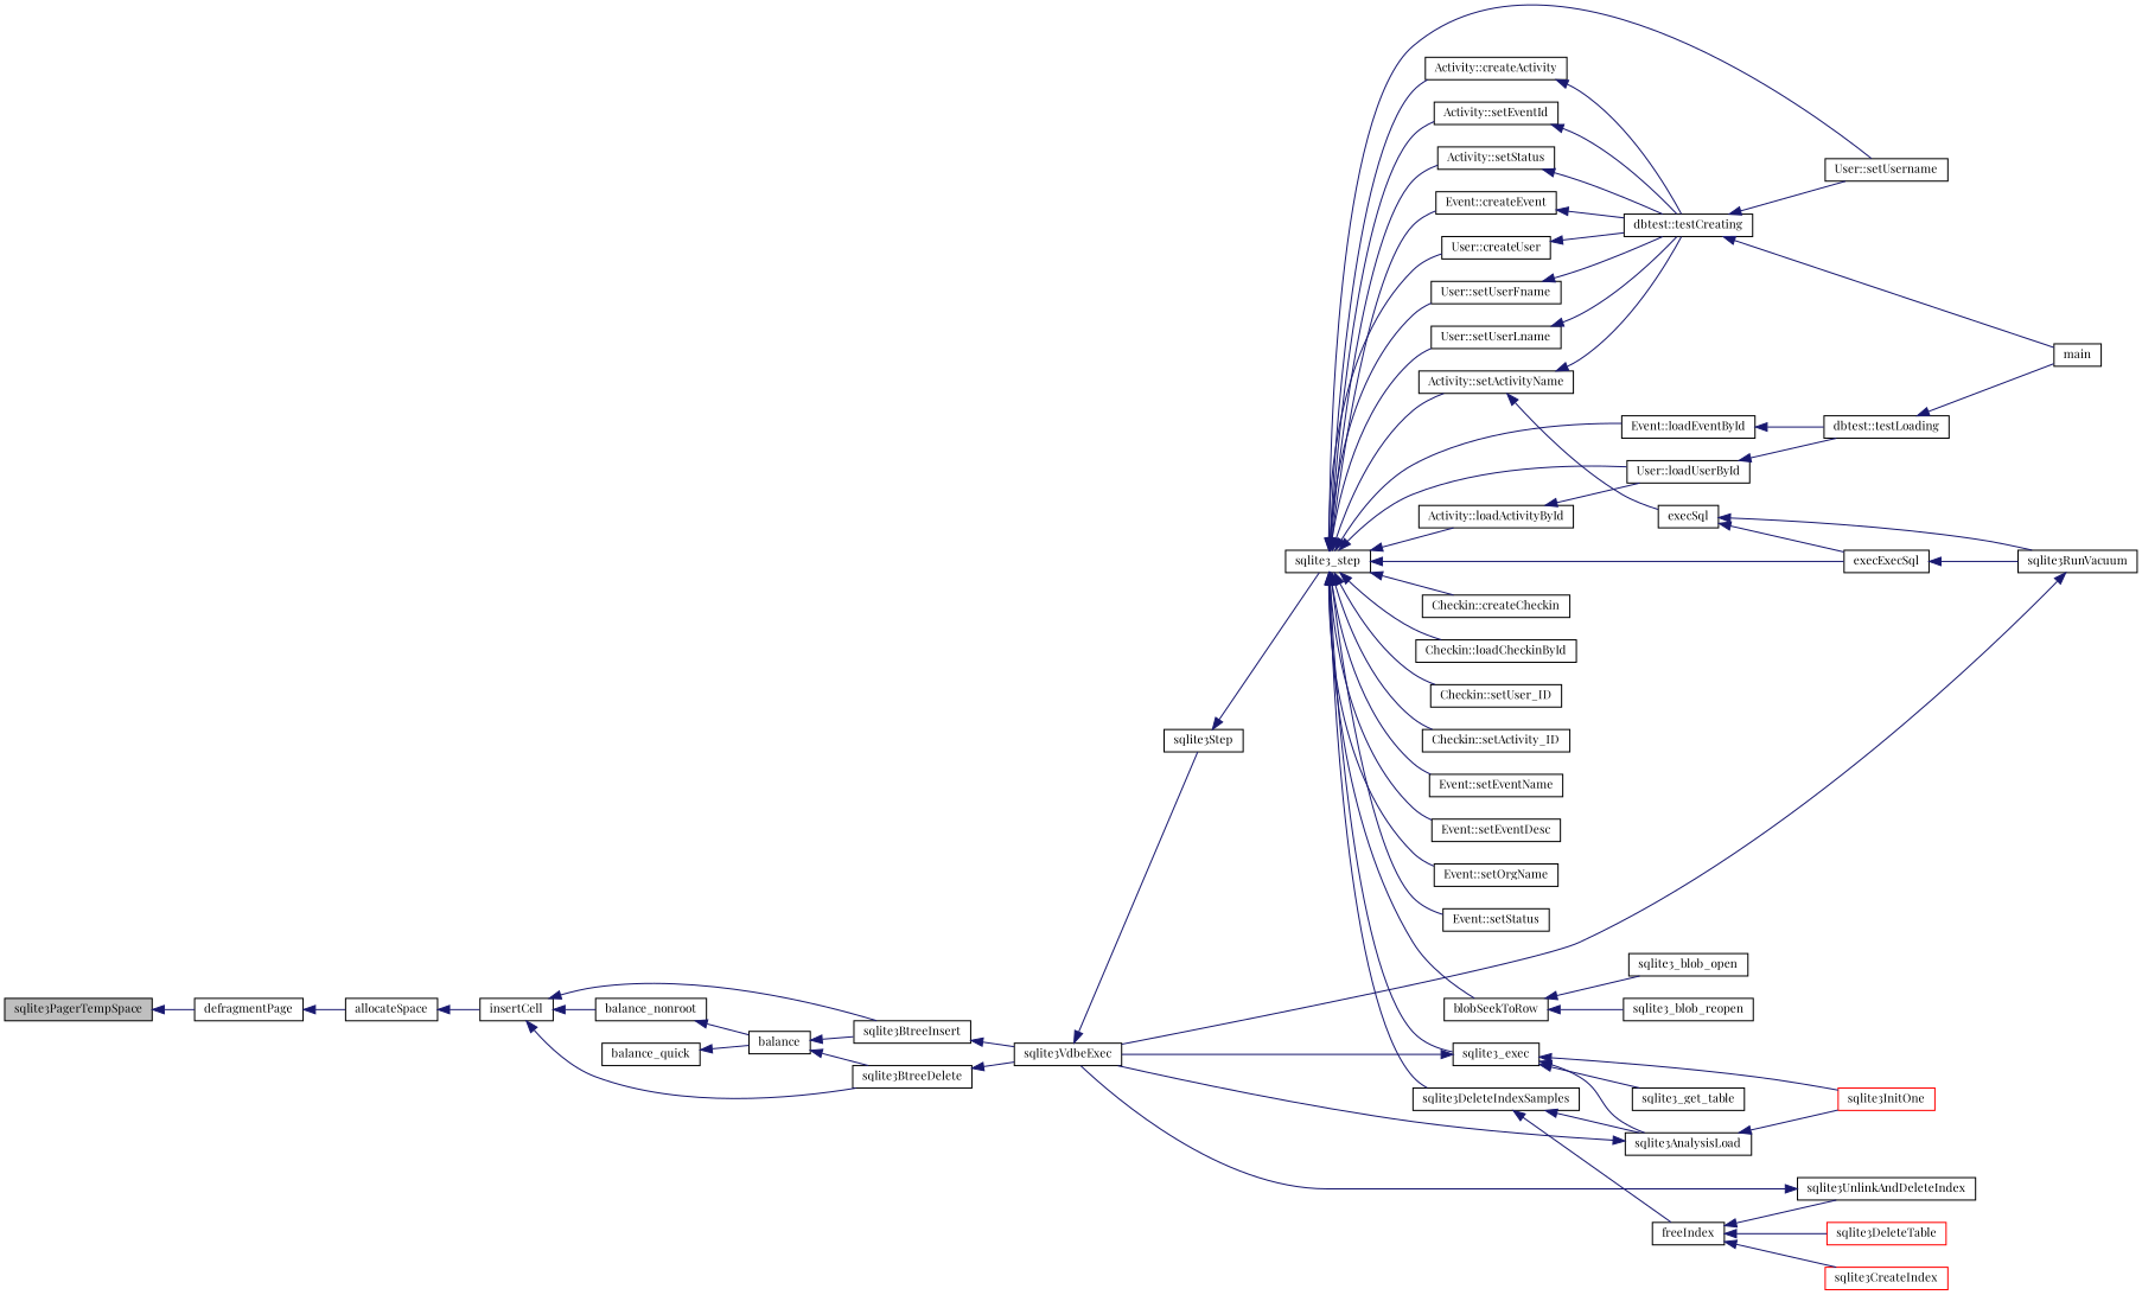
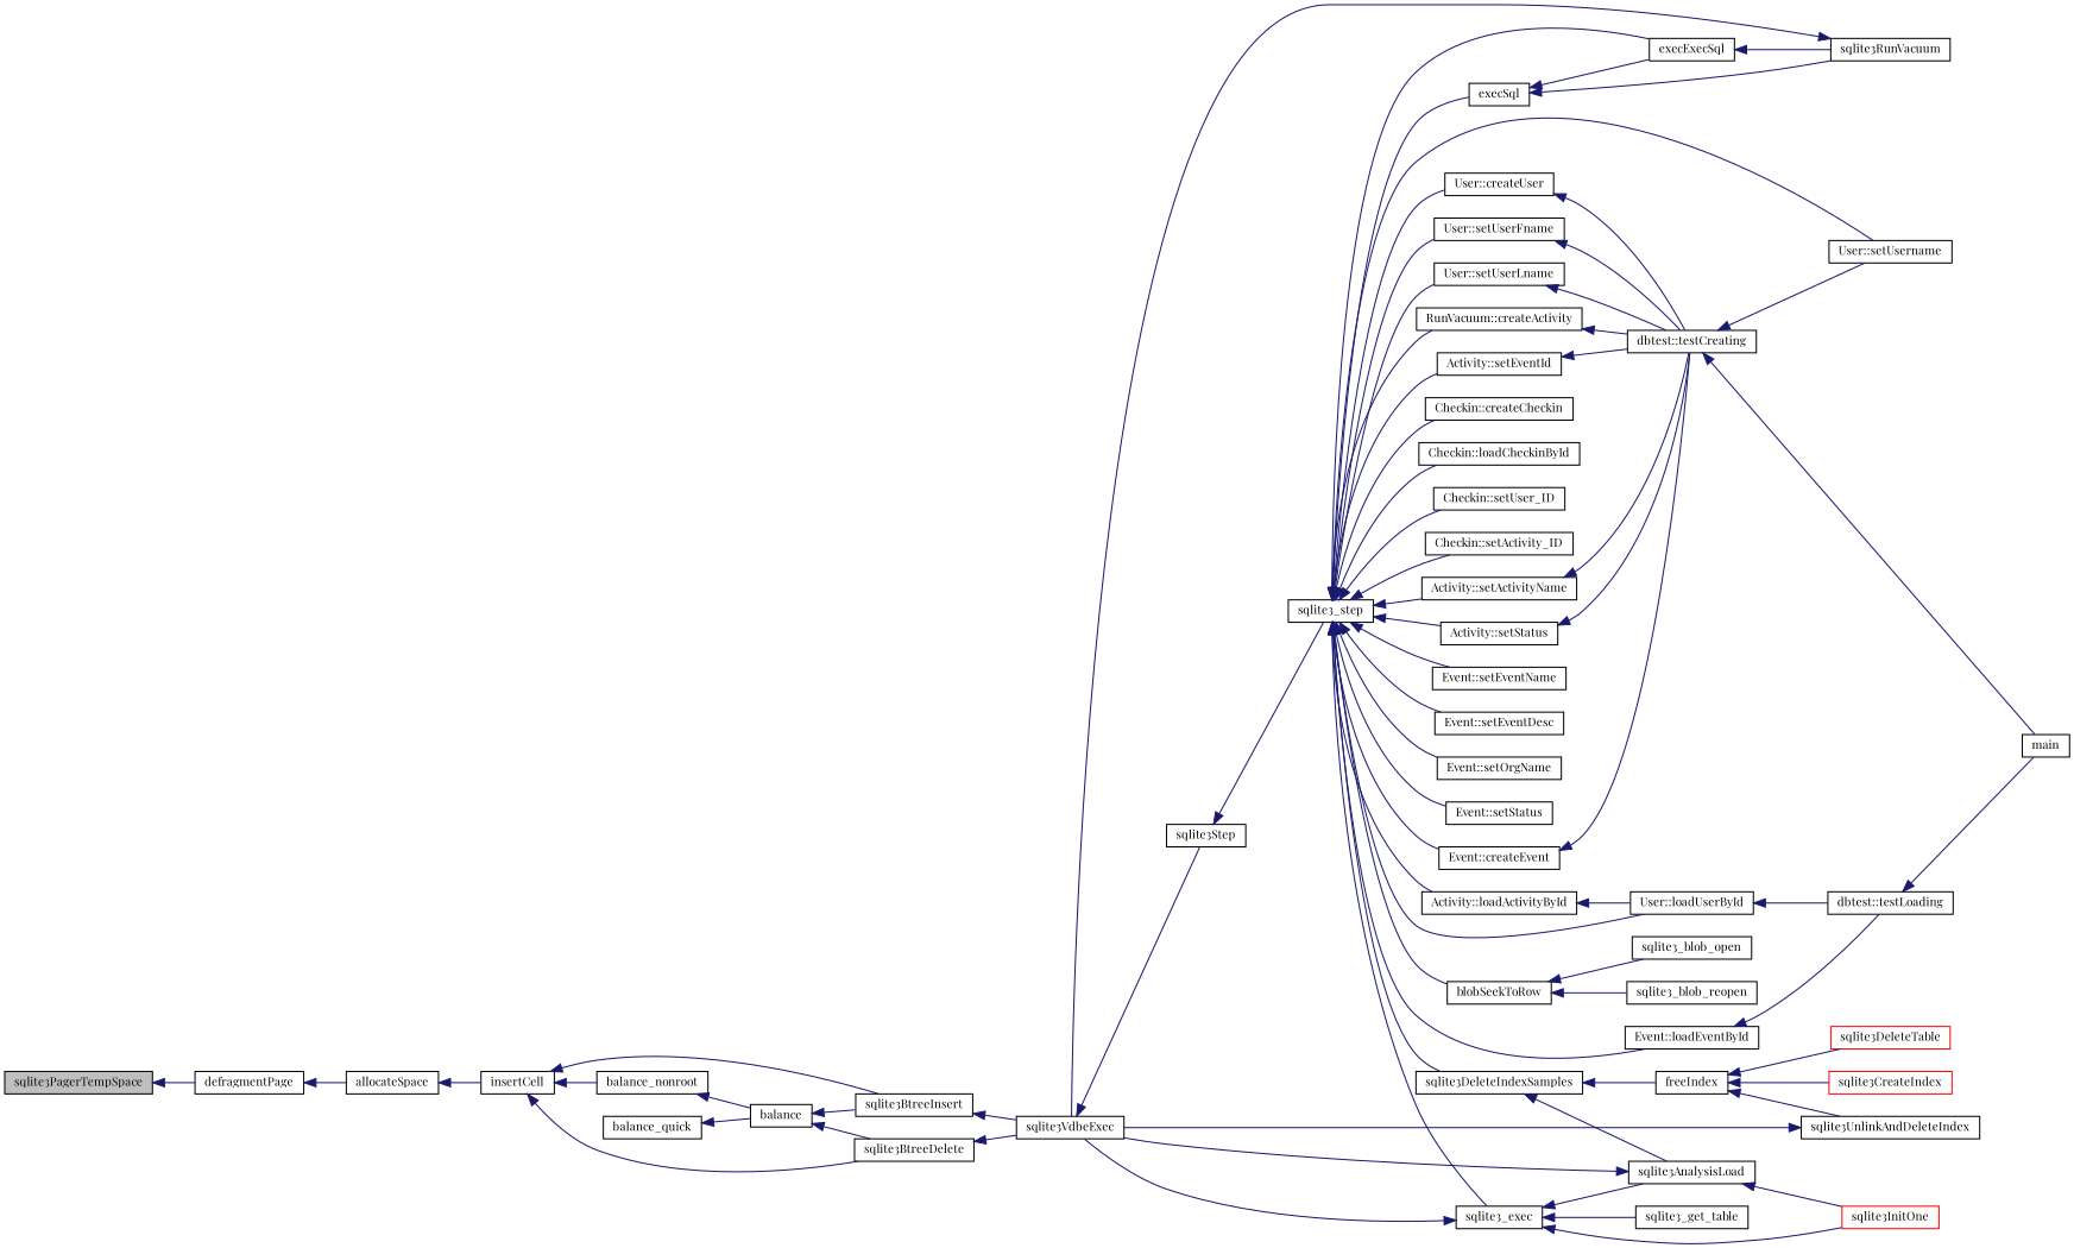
  digraph {
    fontname="Playfair Display"
    rankdir=LR
    node [color=black fillcolor=white fontname="Playfair Display" fontsize=10 shape=record style=filled]
    edge [color=midnightblue dir=back fontname="Playfair Display" fontsize=10 labelfontname=FreeSans labelfontsize=10 style=solid]
    n1 [fillcolor=grey75 fontcolor=black height=0.2 label=sqlite3PagerTempSpace width=0.4]
    n2 [height=0.2 label=defragmentPage width=0.4]
    n3 [height=0.2 label=allocateSpace width=0.4]
    n4 [height=0.2 label=insertCell width=0.4]
    n5 [height=0.2 label=sqlite3BtreeInsert width=0.4]
    n6 [height=0.2 label=sqlite3BtreeDelete width=0.4]
    n7 [height=0.2 label=balance_nonroot width=0.4]
    n8 [height=0.2 label=balance_quick width=0.4]
    n9 [height=0.2 label=balance width=0.4]
    n10 [height=0.2 label=sqlite3VdbeExec width=0.4]
    n11 [height=0.2 label=sqlite3Step width=0.4]
    n12 [height=0.2 label=sqlite3_step width=0.4]
-   n13 [height=0.2 label="Activity::createActivity" width=0.4]
+   n13 [height=0.2 label="RunVacuum::createActivity" width=0.4]
    n14 [height=0.2 label="Activity::loadActivityById" width=0.4]
    n15 [height=0.2 label="Activity::setEventId" width=0.4]
    n16 [height=0.2 label="Activity::setActivityName" width=0.4]
    n17 [height=0.2 label="Activity::setStatus" width=0.4]
    n18 [height=0.2 label="Checkin::createCheckin" width=0.4]
    n19 [height=0.2 label="Checkin::loadCheckinById" width=0.4]
    n20 [height=0.2 label="Checkin::setUser_ID" width=0.4]
    n21 [height=0.2 label="Checkin::setActivity_ID" width=0.4]
    n22 [height=0.2 label="Event::createEvent" width=0.4]
    n23 [height=0.2 label="Event::loadEventById" width=0.4]
    n24 [height=0.2 label="Event::setEventName" width=0.4]
    n25 [height=0.2 label="Event::setEventDesc" width=0.4]
    n26 [height=0.2 label="Event::setOrgName" width=0.4]
    n27 [height=0.2 label="Event::setStatus" width=0.4]
    n28 [height=0.2 label=blobSeekToRow width=0.4]
    n29 [height=0.2 label=sqlite3DeleteIndexSamples width=0.4]
    n30 [height=0.2 label=sqlite3_exec width=0.4]
    n31 [height=0.2 label=execSql width=0.4]
    n32 [height=0.2 label=execExecSql width=0.4]
    n33 [height=0.2 label="User::createUser" width=0.4]
    n34 [height=0.2 label="User::loadUserById" width=0.4]
    n35 [height=0.2 label="User::setUsername" width=0.4]
    n36 [height=0.2 label="User::setUserFname" width=0.4]
    n37 [height=0.2 label="User::setUserLname" width=0.4]
    n38 [height=0.2 label="dbtest::testCreating" width=0.4]
    n39 [height=0.2 label="dbtest::testLoading" width=0.4]
    n40 [height=0.2 label=sqlite3_blob_open width=0.4]
    n41 [height=0.2 label=sqlite3_blob_reopen width=0.4]
    n42 [height=0.2 label=sqlite3AnalysisLoad width=0.4]
    n43 [height=0.2 label=freeIndex width=0.4]
    n44 [color=red height=0.2 label=sqlite3InitOne width=0.4]
    n45 [height=0.2 label=sqlite3_get_table width=0.4]
    n46 [height=0.2 label=sqlite3RunVacuum width=0.4]
    n47 [height=0.2 label=main width=0.4]
    n48 [height=0.2 label=sqlite3UnlinkAndDeleteIndex width=0.4]
    n49 [color=red height=0.2 label=sqlite3DeleteTable width=0.4]
    n50 [color=red height=0.2 label=sqlite3CreateIndex width=0.4]
    n1 -> n2
    n2 -> n3
    n3 -> n4
    n4 -> n5
    n4 -> n6
    n4 -> n7
    n5 -> n10
    n6 -> n10
    n7 -> n9
    n8 -> n9
    n9 -> n5
    n9 -> n6
    n10 -> n11
    n11 -> n12
    n12 -> n13
    n12 -> n14
    n12 -> n15
    n12 -> n16
    n12 -> n17
    n12 -> n18
    n12 -> n19
    n12 -> n20
    n12 -> n21
    n12 -> n22
    n12 -> n23
    n12 -> n24
    n12 -> n25
    n12 -> n26
    n12 -> n27
    n12 -> n28
    n12 -> n29
    n12 -> n30
-   n16 -> n31
+   n12 -> n31
    n12 -> n32
    n12 -> n33
    n12 -> n34
    n12 -> n35
    n12 -> n36
    n12 -> n37
    n13 -> n38
    n14 -> n34
    n15 -> n38
    n16 -> n38
    n17 -> n38
    n22 -> n38
    n23 -> n39
    n28 -> n40
    n28 -> n41
    n29 -> n42
    n29 -> n43
    n30 -> n10
    n30 -> n42
    n30 -> n44
    n30 -> n45
    n31 -> n32
    n31 -> n46
    n32 -> n46
    n33 -> n38
    n34 -> n39
    n36 -> n38
    n37 -> n38
    n38 -> n35
    n38 -> n47
    n39 -> n47
    n42 -> n10
    n42 -> n44
    n43 -> n48
    n43 -> n49
    n43 -> n50
    n46 -> n10
    n48 -> n10
  }
